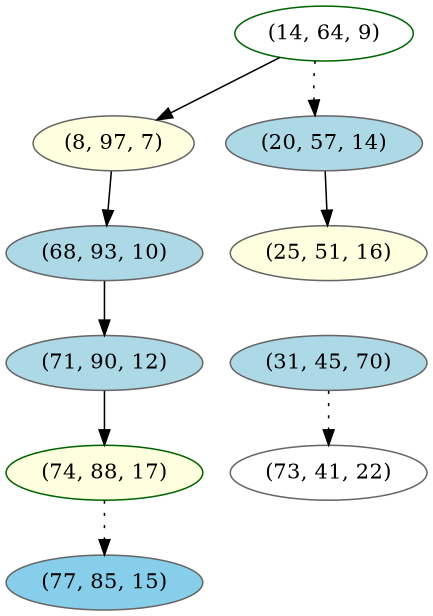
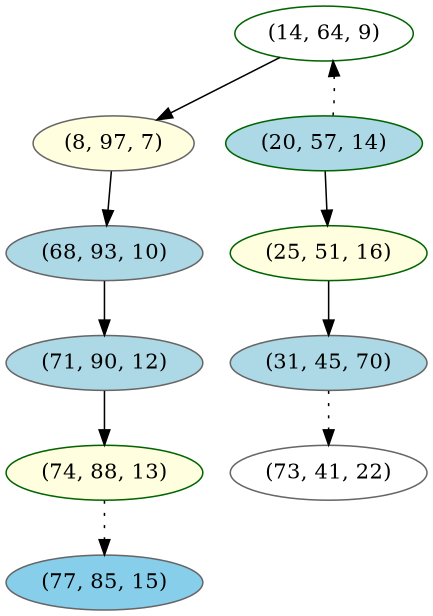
  digraph {
    node [color=gray40 fillcolor=lightblue style=filled]
    edge [style=solid]
    "(8, 97, 7)" [fillcolor=lightyellow]
    "(68, 93, 10)"
    "(14, 64, 9)" [color=darkgreen fillcolor=white]
-   "(20, 57, 14)"
+   "(20, 57, 14)" [color=darkgreen]
    "(71, 90, 12)"
-   "(25, 51, 16)" [fillcolor=lightyellow]
+   "(25, 51, 16)" [color=darkgreen fillcolor=lightyellow]
    n7 [label="(31, 45, 70)"]
    n8 [fillcolor=white label="(73, 41, 22)"]
-   "(74, 88, 13)" [color=darkgreen fillcolor=lightyellow label="(74, 88, 17)"]
+   "(74, 88, 13)" [color=darkgreen fillcolor=lightyellow]
    "(77, 85, 15)" [fillcolor=skyblue]
    "(8, 97, 7)" -> "(68, 93, 10)"
    "(68, 93, 10)" -> "(71, 90, 12)"
    "(14, 64, 9)" -> "(8, 97, 7)"
-   "(14, 64, 9)" -> "(20, 57, 14)" [style=dotted]
+   "(20, 57, 14)" -> "(14, 64, 9)" [style=dotted]
    "(20, 57, 14)" -> "(25, 51, 16)"
    "(71, 90, 12)" -> "(74, 88, 13)"
+   "(25, 51, 16)" -> n7
    n7 -> n8 [style=dotted]
    "(74, 88, 13)" -> "(77, 85, 15)" [style=dotted]
  }
